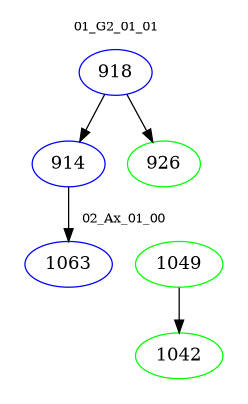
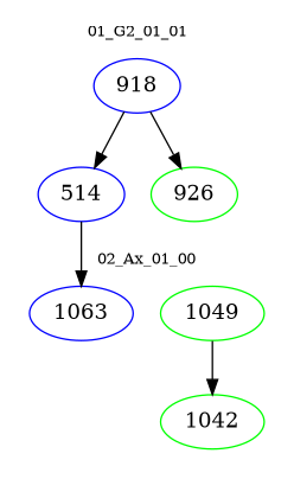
  digraph {
    node [color=green]
    edge [color=black]
    n1 [label=1049]
    n2 [label=1042]
    n3 [color=blue label=1063]
    n4 [color=blue label=918]
-   n5 [color=blue label=914]
+   n5 [color=blue label=514]
    n6 [label=926]
    subgraph cluster_1 {
      color=white
      fontsize=10
      label="02_Ax_01_00"
      n1
      n2
      n3
    }
    subgraph cluster_2 {
      color=white
      fontsize=10
      label="01_G2_01_01"
      n4
      n5
      n6
    }
    n1 -> n2
    n4 -> n5
    n4 -> n6
    n5 -> n3
  }
